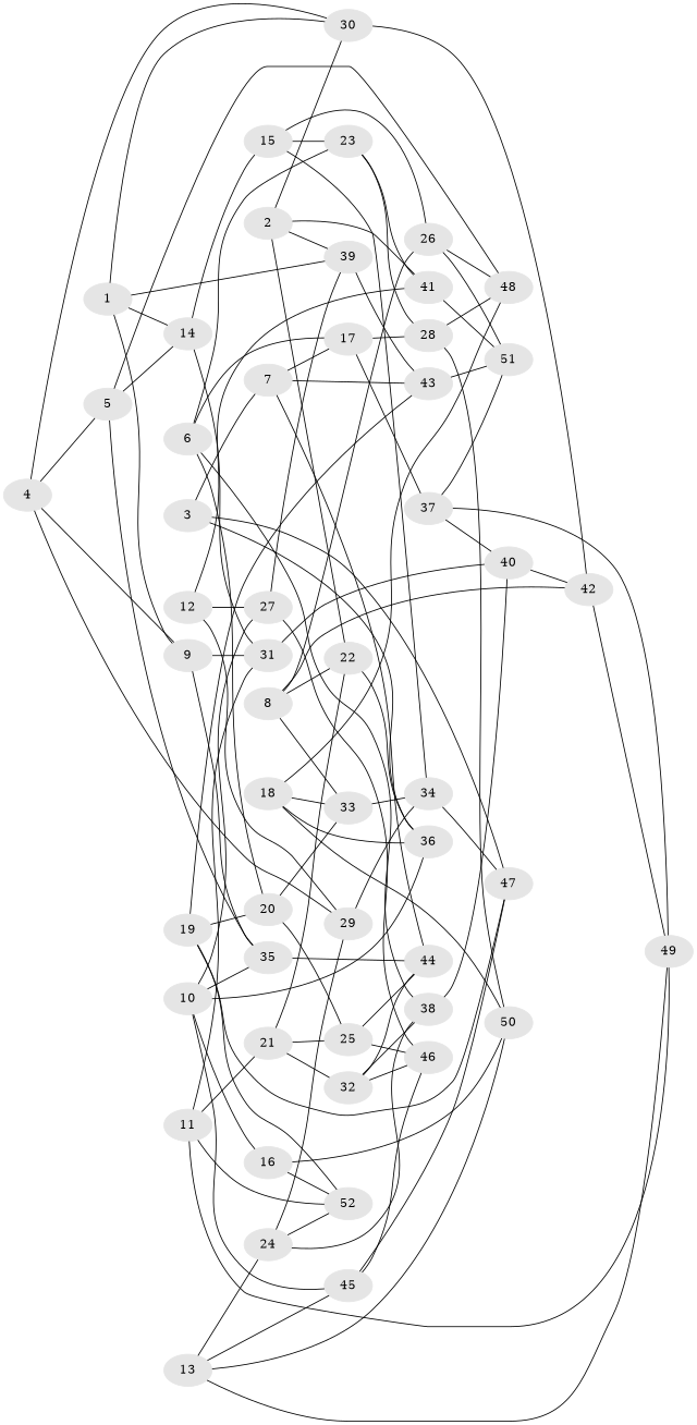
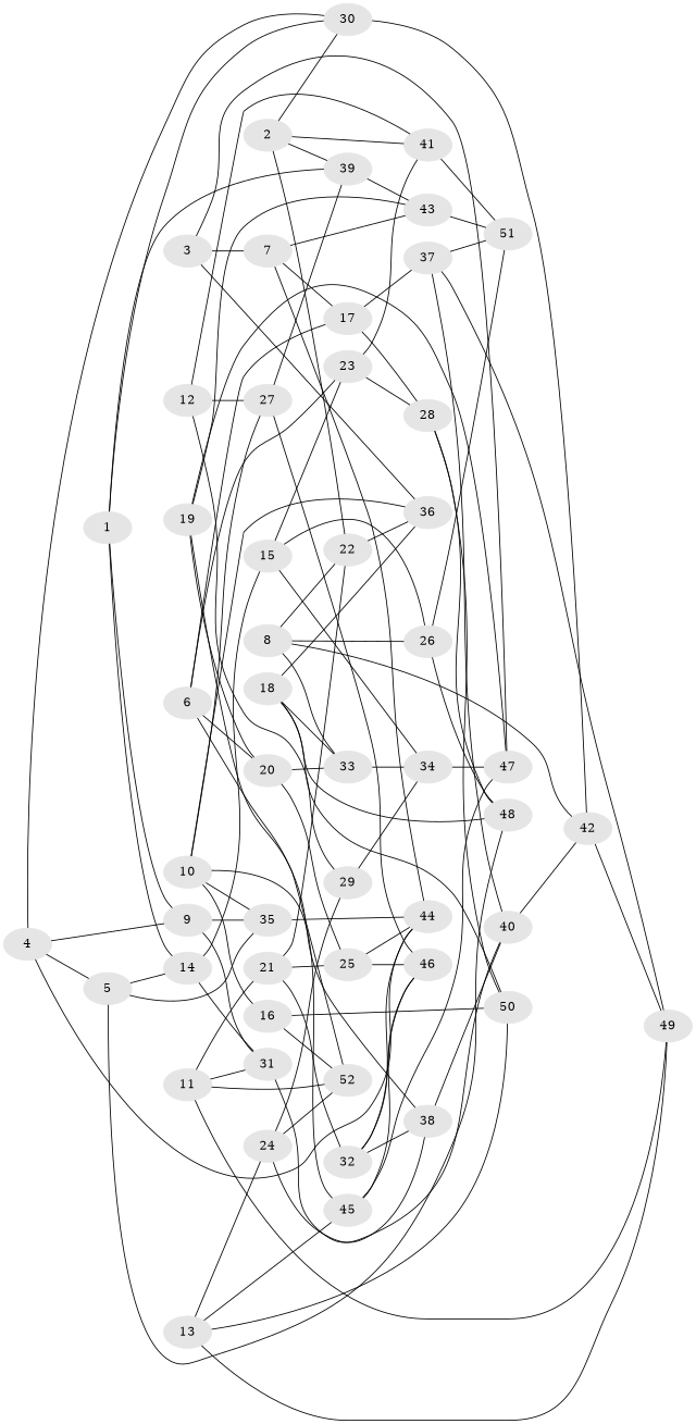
  graph {
    rankdir=LR
    node [color=gray90 style=filled]
    1
    9
    14
    30
    39
    35
    31
    15
    42
    43
    2
    22
    41
    36
    51
    3
    7
    47
    17
    44
    16
    52
    50
    4
    5
    29
    48
    34
    6
    20
    23
    38
    28
    37
    33
    25
    40
    8
    26
    49
    10
    27
    45
    46
    11
    21
    32
    12
    13
    24
    18
    19
    1 -- 9
    1 -- 14
    1 -- 30
    1 -- 39
    9 -- 35
    9 -- 31
    14 -- 31
    14 -- 15
    30 -- 42
    39 -- 43
    35 -- 44
    31 -- 40
    15 -- 34
    15 -- 23
    15 -- 26
    42 -- 49
    43 -- 51
    2 -- 30
    2 -- 39
    2 -- 22
    2 -- 41
    22 -- 36
    41 -- 51
    3 -- 36
    3 -- 7
    3 -- 47
    7 -- 43
    7 -- 17
    7 -- 44
    17 -- 28
    17 -- 37
    16 -- 52
    16 -- 50
    4 -- 9
    4 -- 30
    4 -- 5
-   4 -- 29
+   4 -- 44
    5 -- 14
    5 -- 35
    5 -- 48
    29 -- 34
    34 -- 47
    6 -- 17
    6 -- 20
    6 -- 23
    6 -- 38
    20 -- 33
    20 -- 25
    23 -- 41
    23 -- 28
    38 -- 40
    28 -- 50
    28 -- 48
    37 -- 51
    37 -- 40
    37 -- 49
    33 -- 34
    25 -- 44
    25 -- 46
    40 -- 42
    8 -- 42
    8 -- 22
    8 -- 33
    8 -- 26
    26 -- 51
    26 -- 48
    10 -- 35
    10 -- 36
    10 -- 16
    10 -- 27
    10 -- 45
    27 -- 39
    27 -- 46
    45 -- 47
    45 -- 46
    11 -- 31
    11 -- 52
    11 -- 49
    11 -- 21
    21 -- 22
    21 -- 25
    21 -- 32
    32 -- 44
    32 -- 38
    32 -- 46
    12 -- 41
    12 -- 29
    12 -- 27
    13 -- 50
    13 -- 49
    13 -- 45
    13 -- 24
    24 -- 52
    24 -- 29
    24 -- 38
    18 -- 36
    18 -- 50
    18 -- 48
    18 -- 33
    19 -- 43
    19 -- 47
    19 -- 52
    19 -- 20
  }
